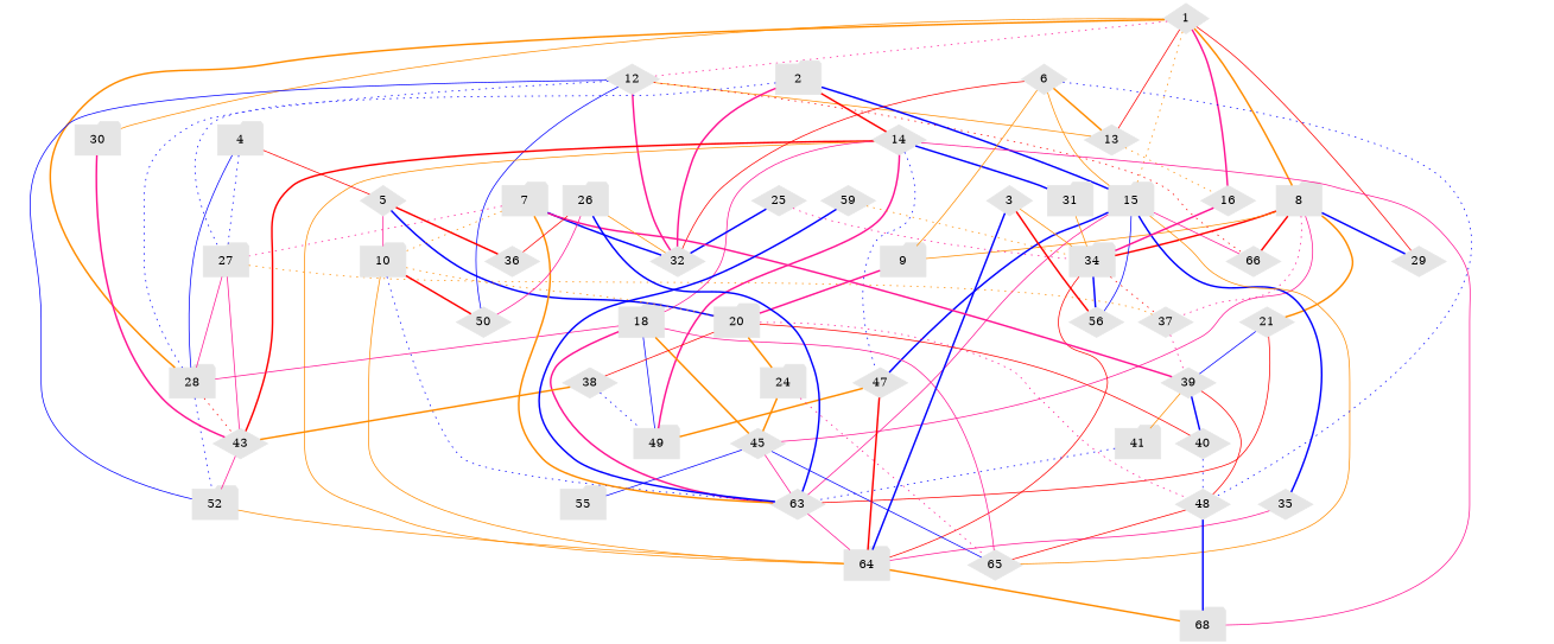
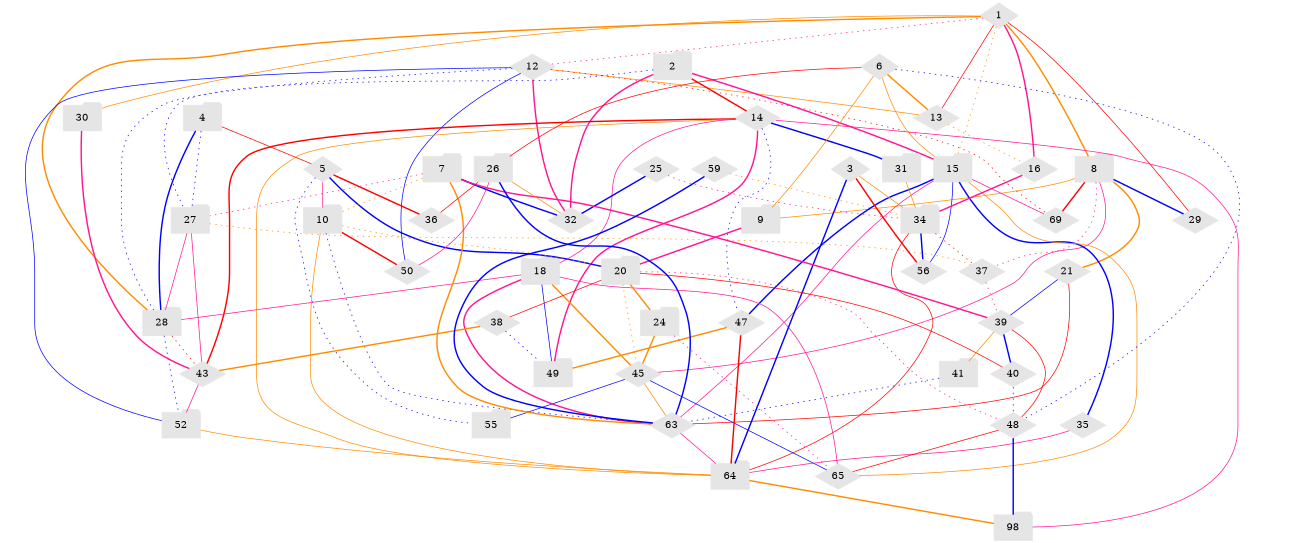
  graph {
    node [color=gray90 shape=diamond style=filled]
    edge [color=blue style=solid]
    1 [super="+74"]
    8 [shape=folder super="+23"]
    12 [super="+17"]
    13
    15 [shape=folder super="+60"]
    16
    28 [shape=folder super="+69"]
    29
    30 [shape=folder]
    34 [shape=folder super="+42"]
    9 [shape=folder]
    21
    37
    45 [super="+53"]
-   66
+   66 [label=69]
    32
    50
    52 [shape=folder]
    56
    63 [super="+73"]
    47
    35
    65 [super="+70"]
    43 [super="+44"]
    2 [shape=folder super="+61"]
    14 [super="+67"]
    27 [shape=folder super="+57"]
    64 [shape=folder super="+71"]
    18 [shape=folder super="+62"]
    31 [shape=folder]
    49 [shape=folder super="+72"]
-   68 [shape=folder]
+   68 [shape=folder label=98]
    3
    5 [super="+33"]
    10 [shape=folder super="+46"]
    20 [shape=folder super="+22"]
    36
    55 [shape=folder]
    4 [shape=folder]
    48 [super="+58"]
    24 [shape=folder]
    38 [super="+75"]
    40
    25 [super="+54"]
    6 [super="+59"]
    7 [shape=folder super="+11"]
    39 [super="+51"]
    41 [shape=folder]
    n49 [label=59]
    26 [shape=folder]
    1 -- 8 [color=darkorange style=bold]
    1 -- 12 [color=deeppink style=dotted]
    1 -- 13 [color=red]
    1 -- 15 [color=darkorange style=dotted]
    1 -- 16 [color=deeppink style=bold]
    1 -- 28 [color=darkorange style=bold]
    1 -- 29 [color=red]
    1 -- 30 [color=darkorange]
    8 -- 29 [style=bold]
-   8 -- 34 [color=red style=bold]
    8 -- 9 [color=darkorange]
    8 -- 21 [color=darkorange style=bold]
    8 -- 37 [color=deeppink style=dotted]
    8 -- 45 [color=deeppink]
    8 -- 66 [color=red style=bold]
    12 -- 13 [color=darkorange]
    12 -- 28 [style=dotted]
    12 -- 66 [color=red style=dotted]
    12 -- 32 [color=deeppink style=bold]
    12 -- 50
    12 -- 52
    13 -- 16 [color=darkorange style=dotted]
    15 -- 66 [color=deeppink]
    15 -- 56
    15 -- 63 [color=deeppink]
    15 -- 47 [style=bold]
    15 -- 35 [style=bold]
    15 -- 65 [color=darkorange]
    16 -- 34 [color=deeppink style=bold]
    28 -- 52 [style=dotted]
    28 -- 43 [color=red style=dotted weight=2]
    30 -- 43 [color=deeppink style=bold]
    34 -- 37 [color=red style=dotted]
    34 -- 56 [style=bold]
    34 -- 64 [color=red]
    9 -- 20 [color=deeppink style=bold]
    21 -- 63 [color=red]
    21 -- 39
    37 -- 39 [color=deeppink style=dotted]
-   45 -- 63 [color=deeppink]
+   45 -- 63 [color=darkorange]
    45 -- 65
    45 -- 55
    52 -- 64 [color=darkorange]
    63 -- 64 [color=deeppink]
    47 -- 64 [color=red style=bold]
    47 -- 49 [color=darkorange style=bold]
    35 -- 64 [color=deeppink]
    43 -- 52 [color=deeppink]
-   2 -- 15 [style=bold]
+   2 -- 15 [color=deeppink style=bold]
    2 -- 32 [color=deeppink style=bold]
    2 -- 14 [color=red style=bold]
    2 -- 27 [style=dotted]
    14 -- 47 [style=dotted]
    14 -- 43 [color=red style=bold]
    14 -- 64 [color=darkorange]
    14 -- 18 [color=deeppink]
    14 -- 31 [style=bold weight=2]
    14 -- 49 [color=deeppink style=bold]
    14 -- 68 [color=deeppink]
    27 -- 28 [color=deeppink]
    27 -- 37 [color=darkorange style=dotted]
    27 -- 43 [color=deeppink]
    64 -- 68 [color=darkorange style=bold]
    18 -- 28 [color=deeppink]
    18 -- 45 [color=darkorange style=bold]
    18 -- 63 [color=deeppink style=bold]
    18 -- 65 [color=deeppink]
    18 -- 49
    31 -- 34 [color=darkorange]
    3 -- 34 [color=darkorange]
    3 -- 56 [color=red style=bold]
    3 -- 64 [style=bold]
    5 -- 10 [color=deeppink weight=2]
    5 -- 20 [style=bold]
    5 -- 36 [color=red style=bold]
+   5 -- 55 [style=dotted]
    10 -- 50 [color=red style=bold]
    10 -- 63 [style=dotted]
    10 -- 64 [color=darkorange]
    10 -- 20 [color=darkorange style=dotted]
+   20 -- 45 [color=darkorange style=dotted weight=2]
    20 -- 48 [color=deeppink style=dotted]
    20 -- 24 [color=darkorange style=bold]
    20 -- 38 [color=red]
    20 -- 40 [color=red]
-   4 -- 28
+   4 -- 28 [style=bold]
    4 -- 27 [style=dotted]
    4 -- 5 [color=red]
    48 -- 65 [color=red]
    48 -- 68 [style=bold]
    24 -- 45 [color=darkorange style=bold]
    24 -- 65 [color=deeppink style=dotted]
    38 -- 43 [color=darkorange style=bold]
    38 -- 49 [style=dotted]
    40 -- 48 [style=dotted]
    25 -- 34 [color=deeppink style=dotted weight=2]
    25 -- 32 [style=bold]
    6 -- 13 [color=darkorange style=bold]
    6 -- 15 [color=darkorange]
    6 -- 9 [color=darkorange]
-   6 -- 32 [color=red]
+   6 -- 26 [color=red]
    6 -- 48 [style=dotted]
    7 -- 32 [style=bold]
    7 -- 63 [color=darkorange style=bold]
    7 -- 27 [color=deeppink style=dotted]
    7 -- 10 [color=darkorange style=dotted]
    7 -- 39 [color=deeppink style=bold]
    39 -- 48 [color=red]
    39 -- 40 [style=bold]
    39 -- 41 [color=darkorange]
    41 -- 63 [style=dotted]
    n49 -- 34 [color=darkorange style=dotted]
    n49 -- 63 [style=bold]
    26 -- 32 [color=darkorange]
    26 -- 50 [color=deeppink]
    26 -- 63 [style=bold]
    26 -- 36 [color=red]
  }
